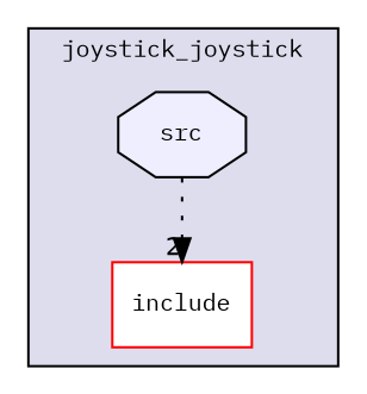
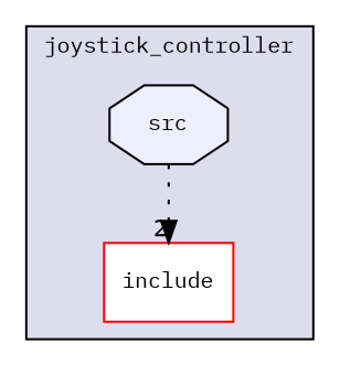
  digraph {
    compound=true
    fontname="IBM Plex Mono"
    node [fontname="IBM Plex Mono" fontsize=10 style=filled]
    n1 [color=red fillcolor=white label=include shape=box]
    n2 [fillcolor="#eeeeff" label=src pencolor=black shape=octagon]
    subgraph cluster_1 {
      bgcolor="#ddddee"
      fontsize=10
-     label=joystick_joystick
+     label=joystick_controller
      pencolor=black
      n1
      n2
    }
    n2 -> n1 [headlabel=2 labeldistance=1.5 labelfontname=Helvetica labelfontsize=10 style=dotted arrowhead=normal fontname="IBM Plex Mono"]
  }
